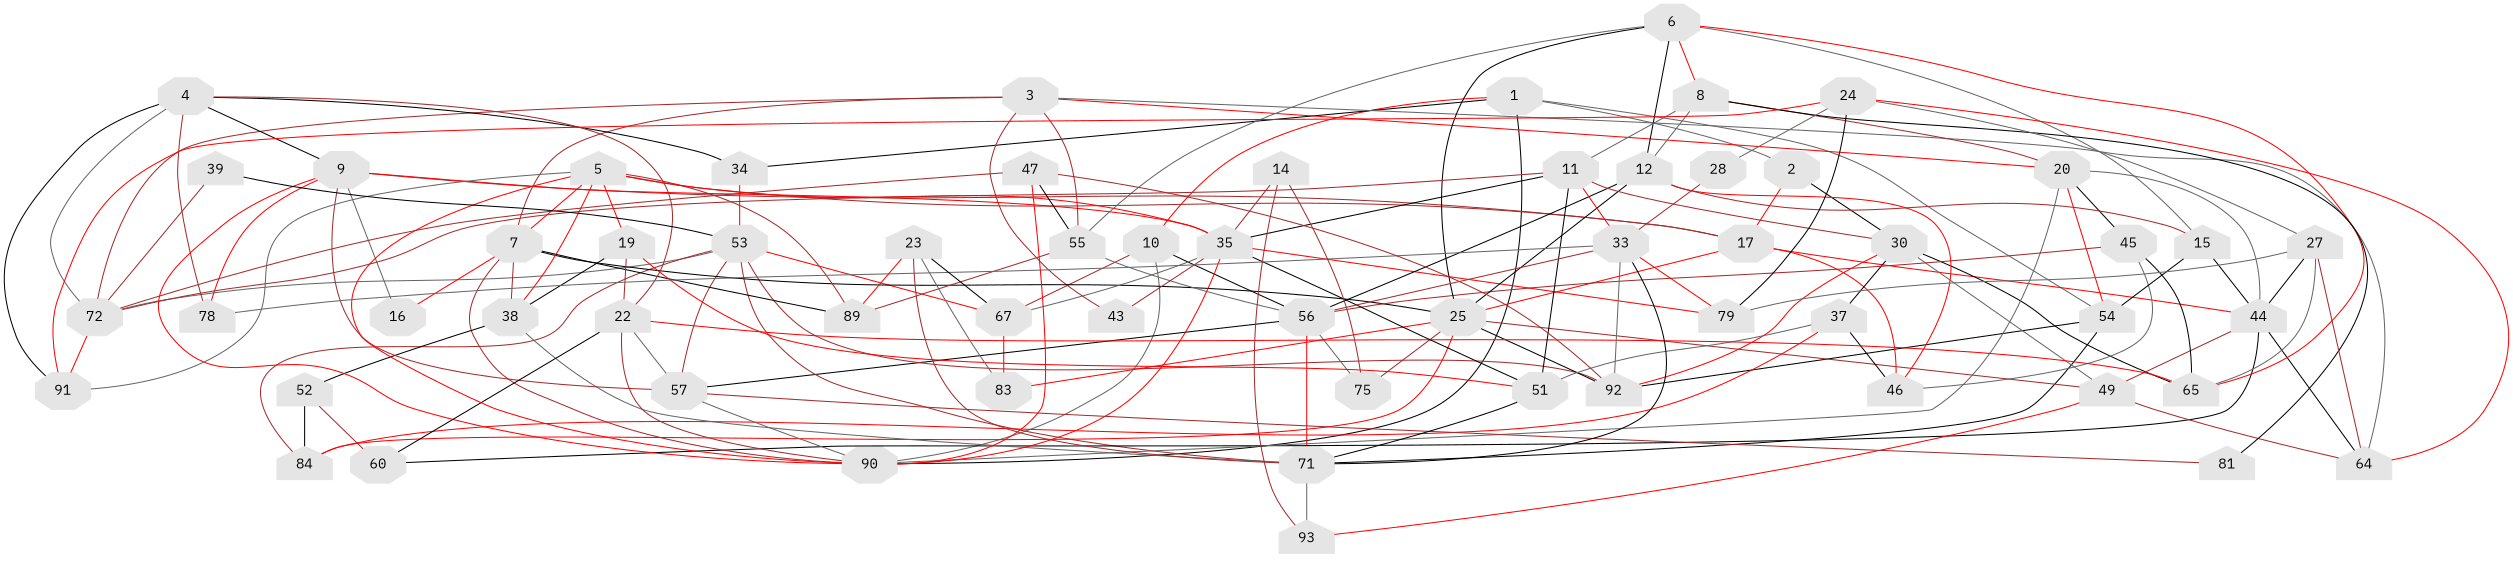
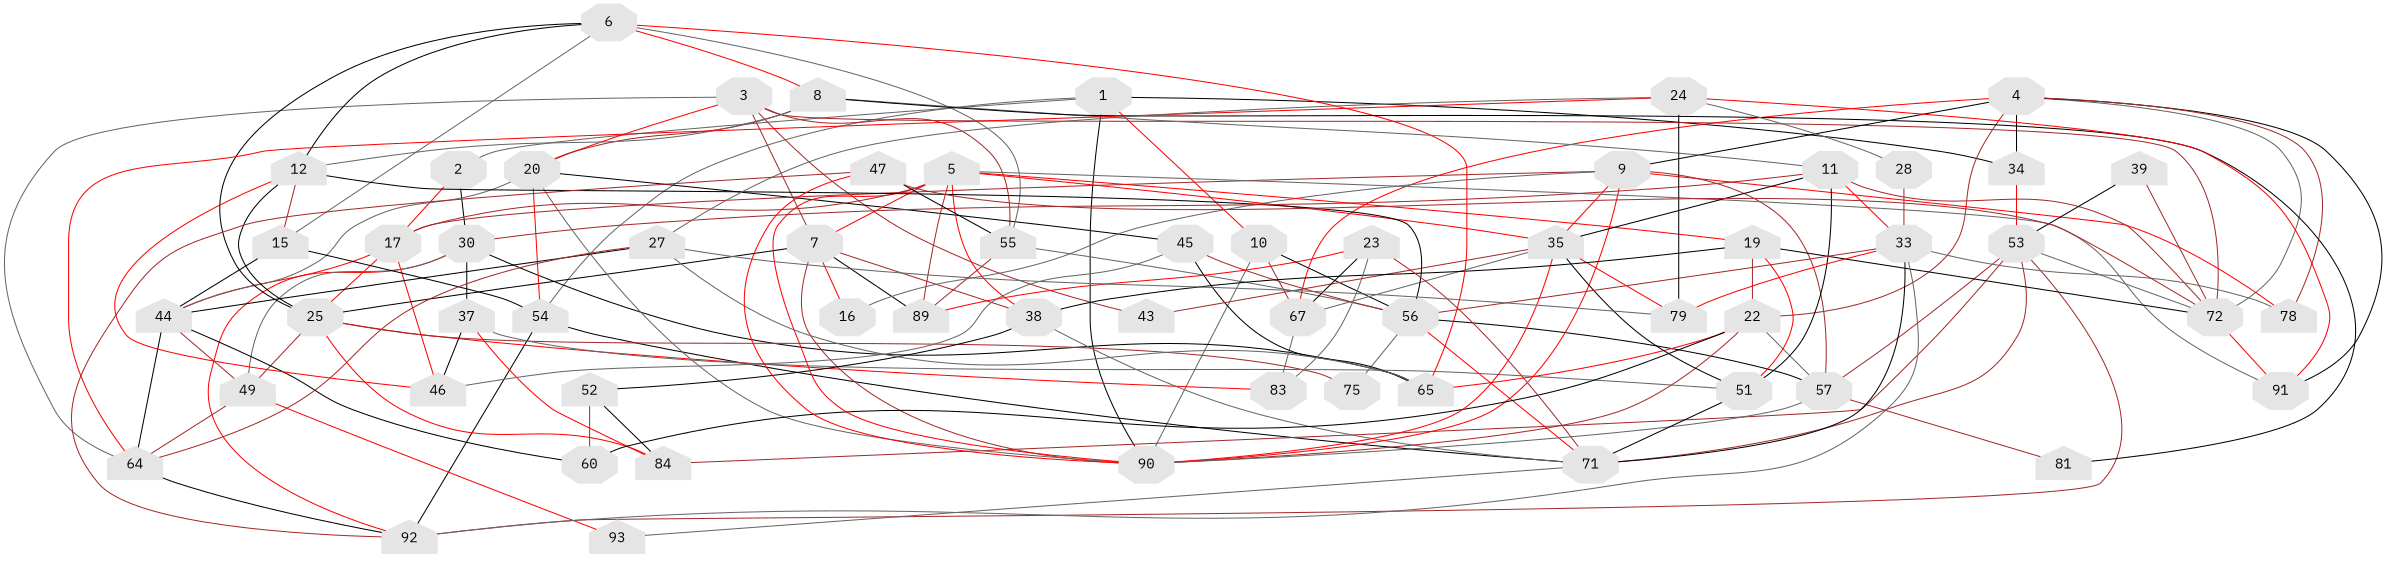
  graph {
    fontname="IBM Plex Mono"
    node [color=gray90 fontname="IBM Plex Mono" shape=octagon style=filled]
    edge [color=black fontname="IBM Plex Mono"]
    1 [super="+97"]
    2
    10 [super="+59"]
    34 [shape=house]
    54 [shape=house super="+82"]
    90 [super="+94"]
    17 [super="+42"]
    30
    67 [super="+80"]
    56
    53 [super="+87"]
    71 [super="+85"]
    92 [shape=house]
    25 [super="+74"]
    46 [shape=house super="+63"]
    44 [shape=house super="+58"]
    65 [shape=house super="+77"]
    49 [shape=house]
    37 [shape=house]
    3 [super="+73"]
    7 [super="+31"]
    20
    43 [shape=house]
    55 [shape=house super="+66"]
    64 [shape=house super="+70"]
    72 [super="+101"]
    38
    89 [shape=house super="+100"]
    16
    45 [super="+50"]
    91
    4 [super="+99"]
    9 [super="+29"]
    22 [shape=house super="+32"]
    78 [shape=house]
    35 [shape=house super="+88"]
    57 [super="+62"]
    60 [super="+76"]
    83
    5 [shape=house super="+68"]
    19 [shape=house]
    51 [super="+95"]
    79 [shape=house]
    52 [shape=house]
    6 [super="+36"]
    8 [shape=house super="+21"]
    12 [shape=house super="+13"]
    15 [shape=house]
    11 [super="+69"]
    81 [shape=house]
    75
    84 [shape=house]
    33 [super="+41"]
-   14 [shape=house super="+26"]
    93 [shape=house]
    23 [shape=house super="+40"]
    24 [super="+86"]
    27 [shape=house super="+98"]
    28
    39 [shape=house]
    47 [shape=house super="+61"]
    1 -- 2 [color=gray40]
    1 -- 10 [color=red]
    1 -- 34
    1 -- 54 [color=gray40]
    1 -- 90
    2 -- 17 [color=red]
    2 -- 30
    10 -- 90 [color=gray40]
    10 -- 67 [color=brown]
    10 -- 56
    34 -- 53 [color=red]
    54 -- 71
    54 -- 92
    17 -- 25 [color=red]
    17 -- 46 [color=red]
    17 -- 44 [color=red]
    30 -- 92 [color=red]
    30 -- 65
    30 -- 49 [color=gray40]
    30 -- 37
-   67 -- 83 [color=red]
+   67 -- 83 [color=gray40]
    56 -- 71 [color=red]
    56 -- 57
    56 -- 75 [color=gray40]
    53 -- 71 [color=brown]
    53 -- 92 [color=brown]
    53 -- 72 [color=gray40]
    53 -- 57 [color=brown]
    53 -- 84 [color=brown]
    71 -- 93 [color=gray40]
    25 -- 49 [color=brown]
    25 -- 83 [color=red]
    25 -- 75 [color=brown]
    25 -- 84 [color=red]
    44 -- 49 [color=brown]
    44 -- 64
    44 -- 60
    49 -- 64 [color=brown]
    49 -- 93 [color=red]
    37 -- 46 [weight=2]
    37 -- 51 [color=gray40]
    37 -- 84 [color=red]
    3 -- 7 [color=brown]
    3 -- 20 [color=red]
    3 -- 43 [color=brown]
    3 -- 55 [color=brown]
    3 -- 64 [color=gray40]
    3 -- 72 [color=brown]
    7 -- 90 [color=brown]
    7 -- 25
    7 -- 38 [color=brown]
    7 -- 89
    7 -- 16 [color=red]
    20 -- 54 [color=red]
    20 -- 90 [color=gray40]
    20 -- 44 [color=gray40]
    20 -- 45
    55 -- 56 [color=gray40]
    55 -- 89 [color=brown]
-   25 -- 92
+   64 -- 92
    72 -- 91 [color=red]
    38 -- 71 [color=gray40]
    38 -- 52
    45 -- 56 [color=brown]
    45 -- 46 [color=gray40]
    45 -- 65
    4 -- 34
-   53 -- 67 [color=red]
+   4 -- 67 [color=red]
    4 -- 72 [color=gray40]
    4 -- 91
    4 -- 9
    4 -- 22 [color=brown]
    4 -- 78 [color=brown]
    9 -- 90 [color=red]
    9 -- 17 [color=brown]
    9 -- 16 [color=gray40]
    9 -- 78 [color=red]
    9 -- 35 [color=red]
    9 -- 57 [color=brown]
    22 -- 90 [color=brown]
    22 -- 65 [color=red]
    22 -- 57 [color=gray40]
    22 -- 60
    35 -- 90 [color=red]
    35 -- 67 [color=gray40]
    35 -- 43 [color=brown]
    35 -- 51
    35 -- 79 [color=red]
    57 -- 90 [color=gray40]
    57 -- 81 [color=brown]
    5 -- 90 [color=red]
    5 -- 17 [color=brown]
    5 -- 7 [color=red]
    5 -- 38 [color=red]
    5 -- 89 [color=brown]
    5 -- 91 [color=gray40]
    5 -- 35 [color=red]
    5 -- 19 [color=red]
+   19 -- 72
    19 -- 38
    19 -- 22 [color=brown]
    19 -- 51 [color=red]
    51 -- 71
    52 -- 60 [color=brown]
    52 -- 84
    6 -- 25
    6 -- 65 [color=red]
    6 -- 55 [color=gray40]
    6 -- 8 [color=red]
    6 -- 12
    6 -- 15 [color=gray40]
    8 -- 20 [color=brown]
    8 -- 12 [color=gray40]
    8 -- 11 [color=gray40]
    8 -- 81
    12 -- 56
    12 -- 25
    12 -- 46 [color=red]
    12 -- 15 [color=brown]
    15 -- 54
    15 -- 44
    11 -- 30 [color=brown]
    11 -- 72 [color=brown]
    11 -- 35
    11 -- 51
    11 -- 33 [color=red weight=2]
    33 -- 56 [color=brown]
    33 -- 71
    33 -- 92 [color=gray40]
    33 -- 78 [color=gray40]
    33 -- 79 [color=red]
-   14 -- 35 [color=brown]
-   14 -- 75 [color=brown]
-   14 -- 93 [color=brown]
    23 -- 67
    23 -- 71 [color=brown]
    23 -- 89 [color=red]
    23 -- 83 [color=gray40]
    24 -- 64 [color=red]
    24 -- 91 [color=red]
    24 -- 79
    24 -- 27 [color=gray40]
    24 -- 28 [color=gray40]
    27 -- 44
    27 -- 65 [color=gray40]
    27 -- 64 [color=brown]
    27 -- 79 [color=gray40]
    28 -- 33 [color=brown]
    39 -- 53
    39 -- 72 [color=brown]
    47 -- 90 [color=red]
    47 -- 92 [color=brown]
    47 -- 55
    47 -- 72 [color=brown]
  }
